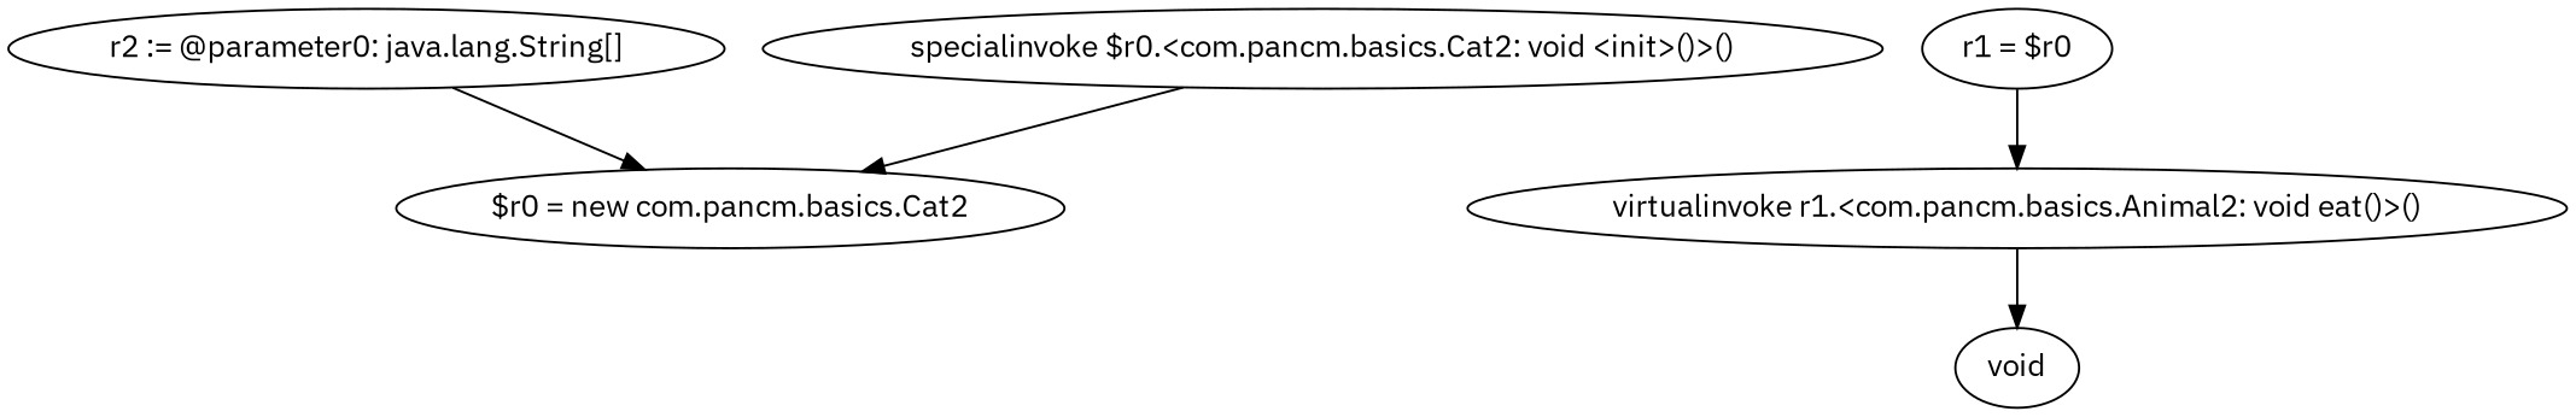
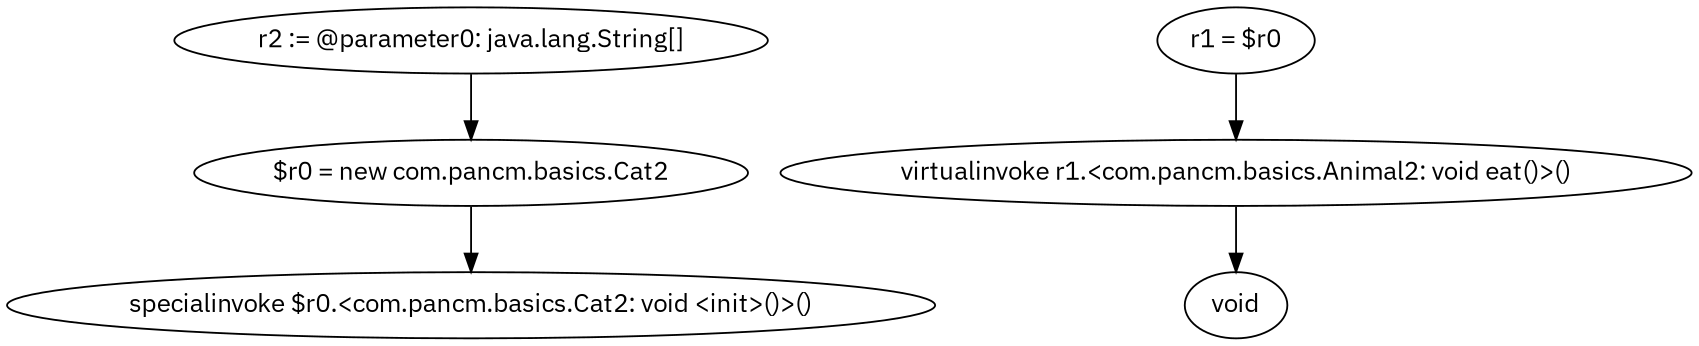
  digraph {
    fontname="IBM Plex Sans"
    node [fontname="IBM Plex Sans"]
    edge [fontname="IBM Plex Sans"]
    "r2 := @parameter0: java.lang.String[]"
    "$r0 = new com.pancm.basics.Cat2"
    "specialinvoke $r0.<com.pancm.basics.Cat2: void <init>()>()"
    "r1 = $r0"
    "virtualinvoke r1.<com.pancm.basics.Animal2: void eat()>()"
    n6 [label=void]
    "r2 := @parameter0: java.lang.String[]" -> "$r0 = new com.pancm.basics.Cat2"
-   "specialinvoke $r0.<com.pancm.basics.Cat2: void <init>()>()" -> "$r0 = new com.pancm.basics.Cat2"
+   "$r0 = new com.pancm.basics.Cat2" -> "specialinvoke $r0.<com.pancm.basics.Cat2: void <init>()>()"
    "r1 = $r0" -> "virtualinvoke r1.<com.pancm.basics.Animal2: void eat()>()"
    "virtualinvoke r1.<com.pancm.basics.Animal2: void eat()>()" -> n6
  }
